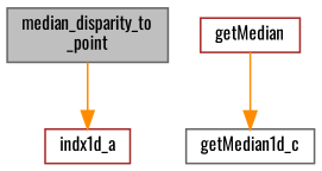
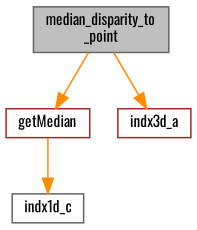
  digraph {
    fontname=Oswald
    rankdir=TB
    node [color=gray40 fillcolor=white fontname=Oswald fontsize=10 shape=record style=filled]
    edge [color=darkorange fontname=Oswald fontsize=10 labelfontname=FreeSans labelfontsize=10 style=solid]
    n1 [fillcolor=grey75 fontcolor=black height=0.2 label="median_disparity_to\l_point" width=0.4]
    n2 [color=brown height=0.2 label=getMedian width=0.4]
-   n3 [color=brown height=0.2 label=indx1d_a width=0.4]
-   n4 [height=0.2 label=getMedian1d_c width=0.4]
+   n3 [color=brown height=0.2 label=indx3d_a width=0.4]
+   n4 [height=0.2 label=indx1d_c width=0.4]
+   n1 -> n2
    n1 -> n3
    n2 -> n4
  }
